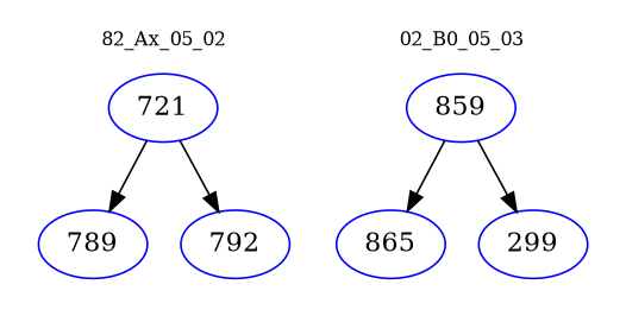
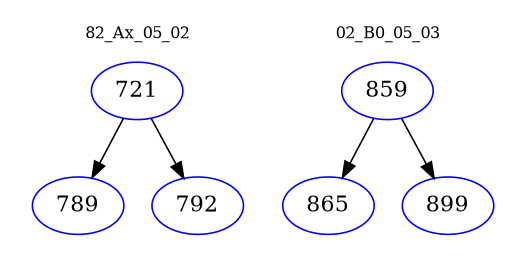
  digraph {
    node [color=blue]
    edge [color=black]
    n1 [label=721]
    n2 [label=789]
    n3 [label=792]
    n4 [label=859]
    n5 [label=865]
-   n6 [label=299]
+   n6 [label=899]
    subgraph cluster_1 {
      color=white
      fontsize=10
      label="82_Ax_05_02"
      n1
      n2
      n3
    }
    subgraph cluster_2 {
      color=white
      fontsize=10
      label="02_B0_05_03"
      n4
      n5
      n6
    }
    n1 -> n2
    n1 -> n3
    n4 -> n5
    n4 -> n6
  }
